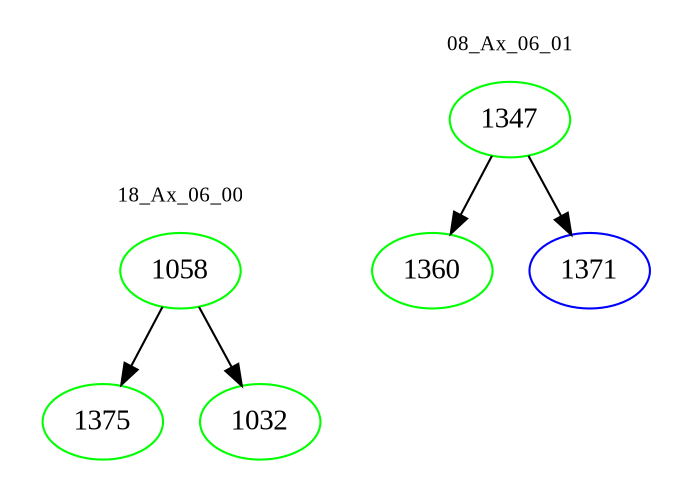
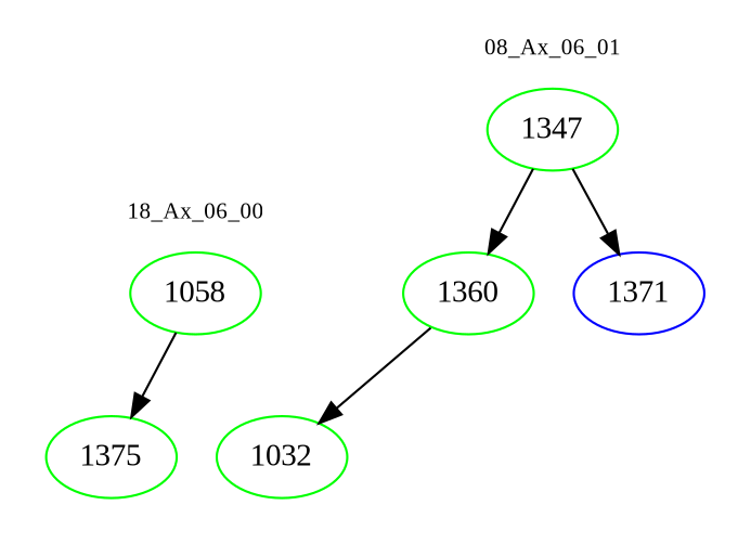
  digraph {
    fontname="Liberation Serif"
    node [color=green fontname="Liberation Serif"]
    edge [color=black fontname="Liberation Serif"]
    n1 [label=1058]
    n2 [label=1032]
    n3 [label=1375]
    n4 [label=1347]
    n5 [label=1360]
    n6 [color=blue label=1371]
    subgraph cluster_1 {
      color=white
      fontsize=10
      label="18_Ax_06_00"
      n1
      n2
      n3
    }
    subgraph cluster_2 {
      color=white
      fontsize=10
      label="08_Ax_06_01"
      n4
      n5
      n6
    }
-   n1 -> n2
+   n5 -> n2
    n1 -> n3
    n4 -> n5
    n4 -> n6
  }
